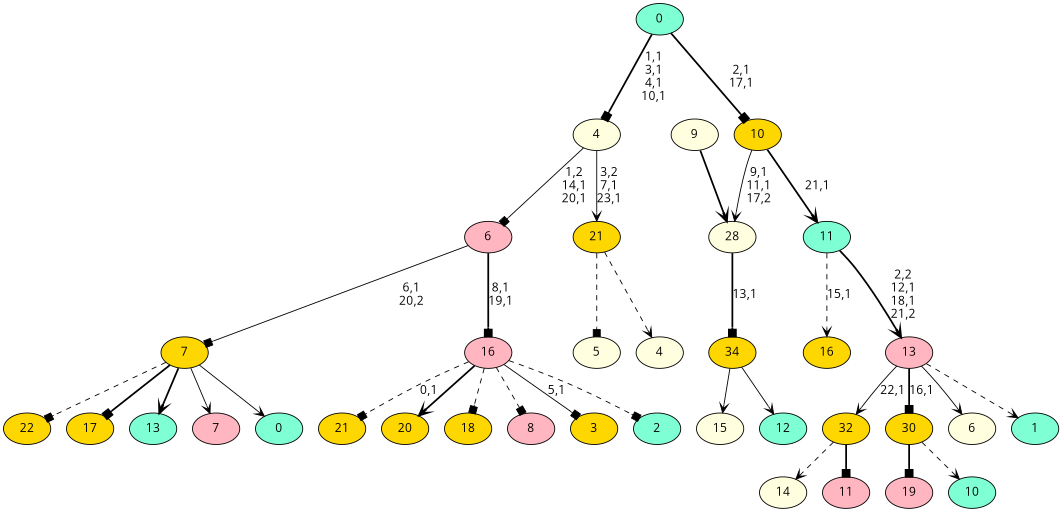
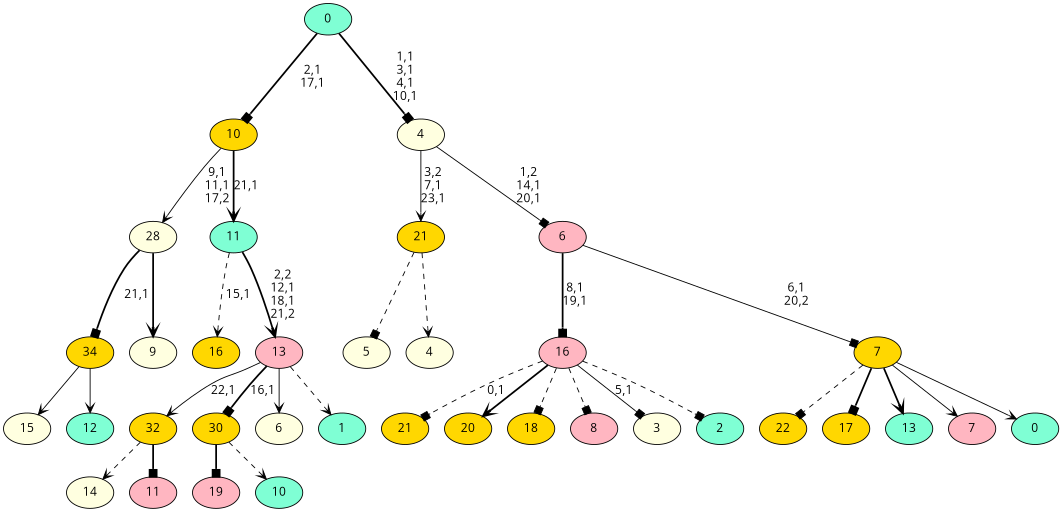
  digraph {
    fontname="Open Sans"
    node [fillcolor=gold fontname="Open Sans" style=filled]
    edge [arrowhead=vee fontname="Open Sans" style=bold]
    n1 [label=22]
    n2 [label=21]
    n3 [label=20]
    n4 [fillcolor=lightpink label=19]
    n5 [label=18]
    n6 [label=17]
    n7 [label=16]
    n8 [fillcolor=lightyellow label=15]
    n9 [fillcolor=lightyellow label=14]
    n10 [fillcolor=aquamarine label=13]
    n11 [fillcolor=aquamarine label=12]
    34
    n13 [fillcolor=lightpink label=11]
    32
    n15 [fillcolor=aquamarine label=10]
    30
    n17 [fillcolor=lightyellow label=9]
    28 [fillcolor=lightyellow]
    n19 [fillcolor=lightpink label=8]
    n20 [fillcolor=lightpink label=7]
    n21 [fillcolor=lightyellow label=6]
    n22 [fillcolor=lightyellow label=5]
    n23 [fillcolor=lightyellow label=4]
    21
-   n25 [label=3]
+   n25 [fillcolor=lightyellow label=3]
    n26 [fillcolor=aquamarine label=2]
    16 [fillcolor=lightpink]
    n28 [fillcolor=aquamarine label=1]
    13 [fillcolor=lightpink]
    11 [fillcolor=aquamarine]
    10
    n32 [fillcolor=aquamarine label=0]
    7
    6 [fillcolor=lightpink]
    4 [fillcolor=lightyellow]
    0 [fillcolor=aquamarine]
    34 -> n8 [style=solid]
    34 -> n11 [style=solid]
    32 -> n9 [style=dashed]
    32 -> n13 [arrowhead=box]
    30 -> n4 [arrowhead=box]
    30 -> n15 [style=dashed]
-   28 -> 34 [arrowhead=box label="13,1"]
-   n17 -> 28
+   28 -> 34 [arrowhead=box label="21,1"]
+   28 -> n17
    21 -> n22 [arrowhead=box style=dashed]
    21 -> n23 [style=dashed]
    16 -> n2 [arrowhead=box label="0,1" style=dashed]
    16 -> n3
    16 -> n5 [arrowhead=box style=dashed]
    16 -> n19 [arrowhead=box style=dashed]
    16 -> n25 [arrowhead=box label="5,1" style=solid]
    16 -> n26 [arrowhead=box style=dashed]
    13 -> 32 [label="22,1" style=solid]
    13 -> 30 [arrowhead=box label="16,1"]
    13 -> n21 [style=solid]
    13 -> n28 [style=dashed]
    11 -> n7 [label="15,1" style=dashed]
    11 -> 13 [label="2,2\n12,1\n18,1\n21,2"]
    10 -> 28 [label="9,1\n11,1\n17,2" style=solid]
    10 -> 11 [label="21,1"]
    7 -> n1 [arrowhead=box style=dashed]
    7 -> n6 [arrowhead=box]
    7 -> n10
    7 -> n20 [style=solid]
    7 -> n32 [style=solid]
    6 -> 16 [arrowhead=box label="8,1\n19,1"]
    6 -> 7 [arrowhead=box label="6,1\n20,2" style=solid]
    4 -> 21 [label="3,2\n7,1\n23,1" style=solid]
    4 -> 6 [arrowhead=box label="1,2\n14,1\n20,1" style=solid]
    0 -> 10 [arrowhead=box label="2,1\n17,1"]
    0 -> 4 [arrowhead=box label="1,1\n3,1\n4,1\n10,1"]
  }
